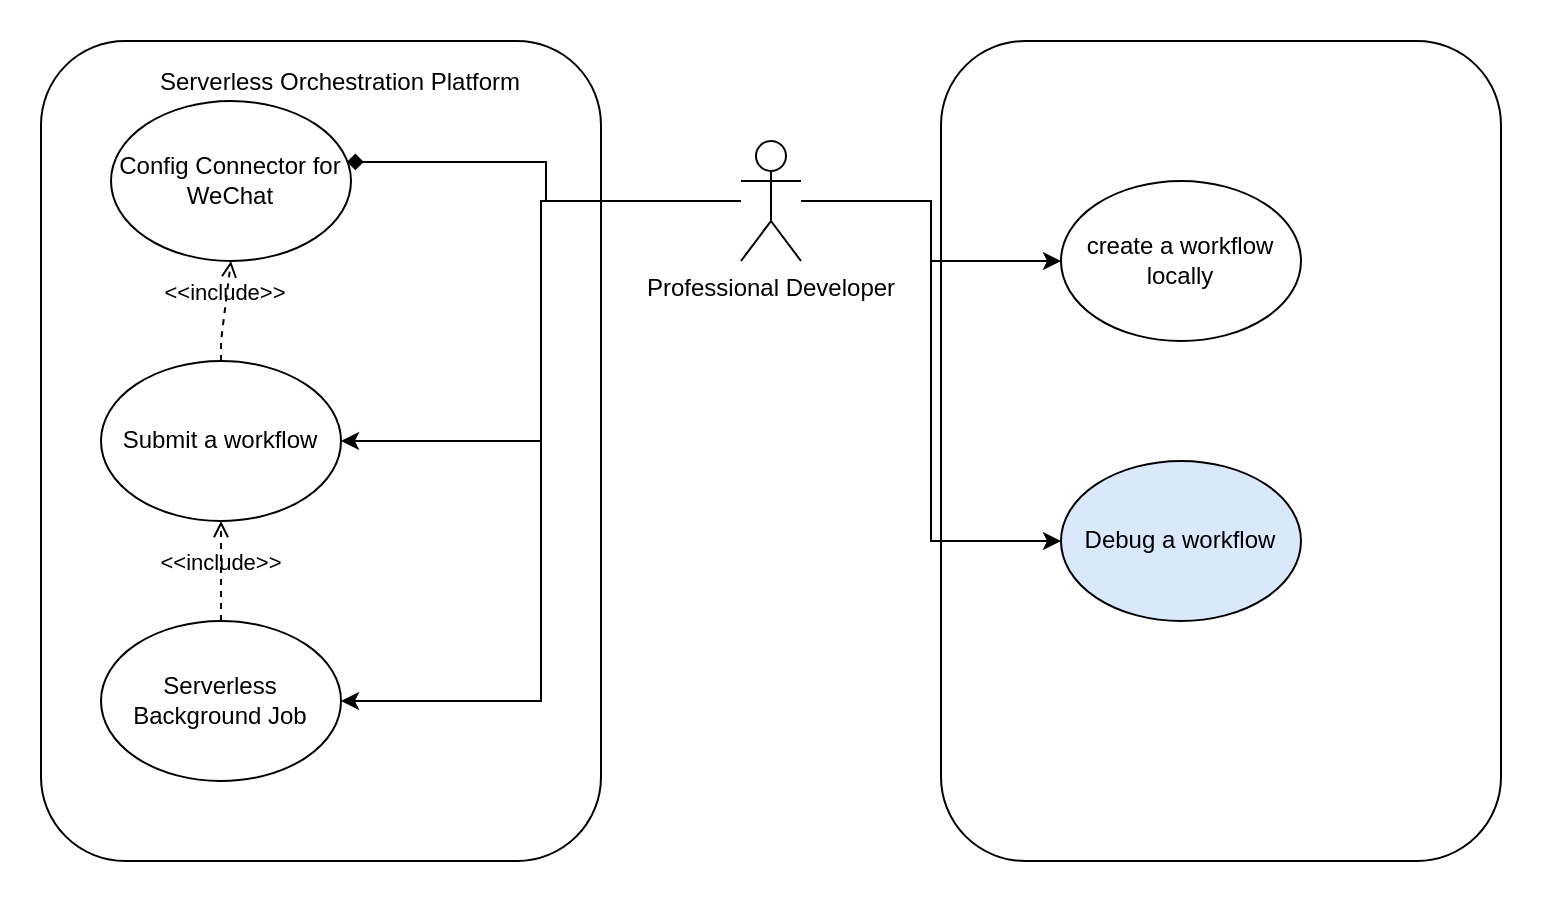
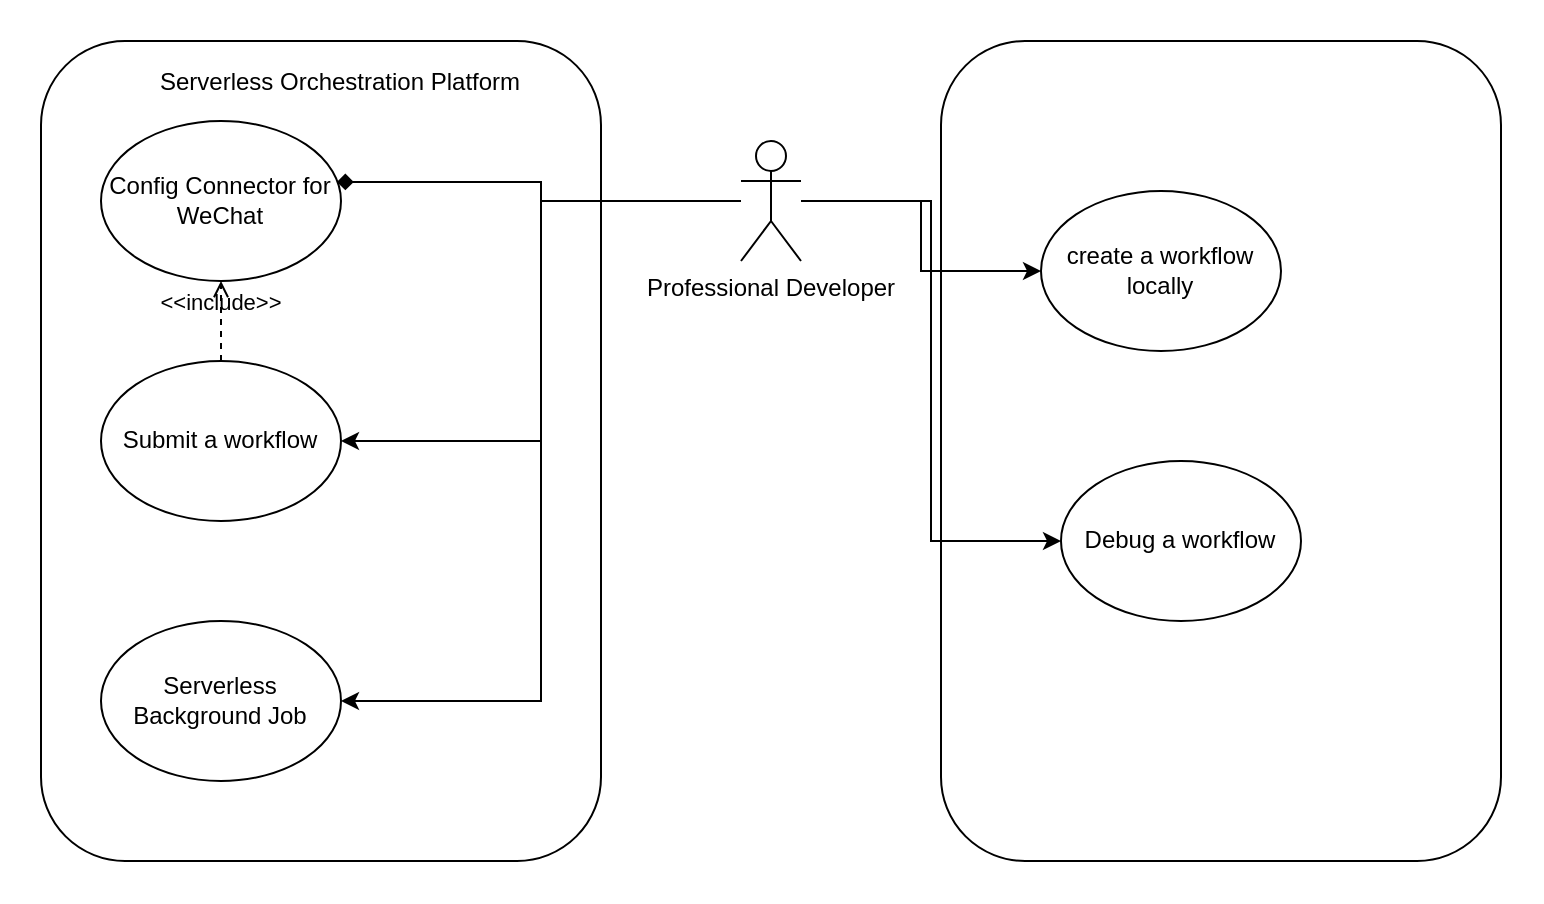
  <mxCell id="0" />
  <mxCell id="1" parent="0" />
  <mxCell id="2" value="" style="rounded=1;whiteSpace=wrap;html=1;" vertex="1" parent="1"><mxGeometry x="20" y="20" width="280" height="410" as="geometry" /></mxCell>
  <mxCell id="3" value="" style="rounded=1;whiteSpace=wrap;html=1;" vertex="1" parent="1"><mxGeometry x="470" y="20" width="280" height="410" as="geometry" /></mxCell>
  <mxCell id="4" style="edgeStyle=orthogonalEdgeStyle;rounded=0;orthogonalLoop=1;jettySize=auto;html=1;" edge="1" parent="1" source="9" target="12"><mxGeometry relative="1" as="geometry" /></mxCell>
  <mxCell id="5" style="edgeStyle=orthogonalEdgeStyle;rounded=0;orthogonalLoop=1;jettySize=auto;html=1;entryX=0;entryY=0.5;entryDx=0;entryDy=0;" edge="1" parent="1" source="9" target="15"><mxGeometry relative="1" as="geometry" /></mxCell>
  <mxCell id="6" style="edgeStyle=orthogonalEdgeStyle;rounded=0;orthogonalLoop=1;jettySize=auto;html=1;entryX=1;entryY=0.5;entryDx=0;entryDy=0;" edge="1" parent="1" source="9" target="11"><mxGeometry relative="1" as="geometry" /></mxCell>
  <mxCell id="7" style="edgeStyle=orthogonalEdgeStyle;rounded=0;orthogonalLoop=1;jettySize=auto;html=1;entryX=0.983;entryY=0.381;entryDx=0;entryDy=0;entryPerimeter=0;endArrow=diamond;" edge="1" parent="1" source="9" target="10"><mxGeometry relative="1" as="geometry" /></mxCell>
  <mxCell id="8" style="edgeStyle=orthogonalEdgeStyle;rounded=0;orthogonalLoop=1;jettySize=auto;html=1;entryX=1;entryY=0.5;entryDx=0;entryDy=0;" edge="1" parent="1" source="9" target="14"><mxGeometry relative="1" as="geometry" /></mxCell>
  <mxCell id="9" value="Professional Developer" style="shape=umlActor;verticalLabelPosition=bottom;verticalAlign=top;html=1;" vertex="1" parent="1"><mxGeometry x="370" y="70" width="30" height="60" as="geometry" /></mxCell>
- <mxCell id="10" value="Config Connector for WeChat" style="ellipse;whiteSpace=wrap;html=1;" vertex="1" parent="1"><mxGeometry x="55" y="50" width="120" height="80" as="geometry" /></mxCell>
+ <mxCell id="10" value="Config Connector for WeChat" style="ellipse;whiteSpace=wrap;html=1;" vertex="1" parent="1"><mxGeometry x="50" y="60" width="120" height="80" as="geometry" /></mxCell>
  <mxCell id="11" value="Submit a workflow" style="ellipse;whiteSpace=wrap;html=1;" vertex="1" parent="1"><mxGeometry x="50" y="180" width="120" height="80" as="geometry" /></mxCell>
- <mxCell id="12" value="create a workflow locally" style="ellipse;whiteSpace=wrap;html=1;" vertex="1" parent="1"><mxGeometry x="530" y="90" width="120" height="80" as="geometry" /></mxCell>
+ <mxCell id="12" value="create a workflow locally" style="ellipse;whiteSpace=wrap;html=1;" vertex="1" parent="1"><mxGeometry x="520" y="95" width="120" height="80" as="geometry" /></mxCell>
  <mxCell id="13" value="Serverless Orchestration Platform" style="text;html=1;strokeColor=none;fillColor=none;align=center;verticalAlign=middle;whiteSpace=wrap;rounded=0;" vertex="1" parent="1"><mxGeometry x="50" y="40" width="240" as="geometry" /></mxCell>
  <mxCell id="14" value="Serverless Background Job" style="ellipse;whiteSpace=wrap;html=1;" vertex="1" parent="1"><mxGeometry x="50" y="310" width="120" height="80" as="geometry" /></mxCell>
- <mxCell id="15" value="Debug a workflow" style="ellipse;whiteSpace=wrap;html=1;fillColor=#dae8fc;" vertex="1" parent="1"><mxGeometry x="530" y="230" width="120" height="80" as="geometry" /></mxCell>
- <mxCell id="16" value="&amp;lt;&amp;lt;include&amp;gt;&amp;gt;" style="html=1;verticalAlign=bottom;labelBackgroundColor=none;endArrow=open;endFill=0;dashed=1;rounded=0;exitX=0.5;exitY=0;exitDx=0;exitDy=0;entryX=0.5;entryY=1;entryDx=0;entryDy=0;" edge="1" parent="1" source="14" target="11"><mxGeometry x="-0.2" width="160" relative="1" as="geometry"><mxPoint x="310" y="240" as="sourcePoint" /><mxPoint x="470" y="240" as="targetPoint" /><mxPoint as="offset" /></mxGeometry></mxCell>
+ <mxCell id="15" value="Debug a workflow" style="ellipse;whiteSpace=wrap;html=1;" vertex="1" parent="1"><mxGeometry x="530" y="230" width="120" height="80" as="geometry" /></mxCell>
  <mxCell id="17" value="&amp;lt;&amp;lt;include&amp;gt;&amp;gt;" style="html=1;verticalAlign=bottom;labelBackgroundColor=none;endArrow=open;endFill=0;dashed=1;rounded=0;exitX=0.5;exitY=0;exitDx=0;exitDy=0;entryX=0.5;entryY=1;entryDx=0;entryDy=0;" edge="1" parent="1" source="11" target="10"><mxGeometry width="160" relative="1" as="geometry"><mxPoint x="120" y="160" as="sourcePoint" /><mxPoint x="280" y="160" as="targetPoint" /><Array as="points"><mxPoint x="110" y="170" /></Array><mxPoint as="offset" /></mxGeometry></mxCell>
